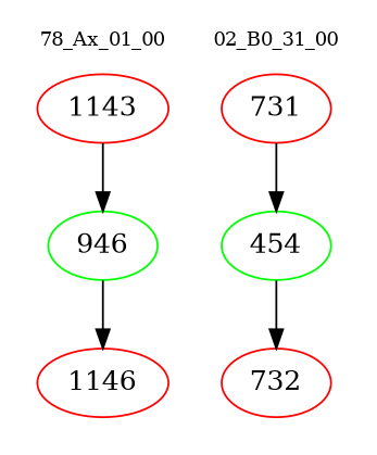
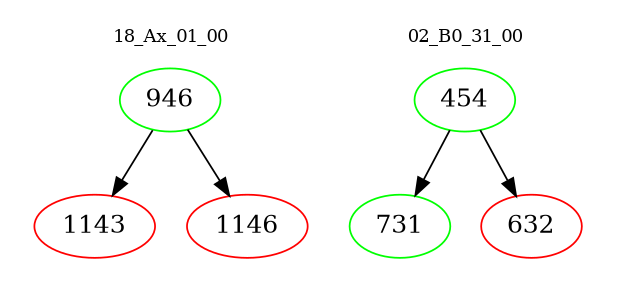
  digraph {
    node [color=red]
    edge [color=black]
    n1 [color=green label=946]
    n2 [label=1143]
    n3 [label=1146]
    n4 [color=green label=454]
-   n5 [label=731]
-   n6 [label=732]
+   n5 [color=green label=731]
+   n6 [label=632]
    subgraph cluster_1 {
      color=white
      fontsize=10
-     label="78_Ax_01_00"
+     label="18_Ax_01_00"
      n1
      n2
      n3
    }
    subgraph cluster_2 {
      color=white
      fontsize=10
      label="02_B0_31_00"
      n4
      n5
      n6
    }
-   n2 -> n1
+   n1 -> n2
    n1 -> n3
-   n5 -> n4
+   n4 -> n5
    n4 -> n6
  }
